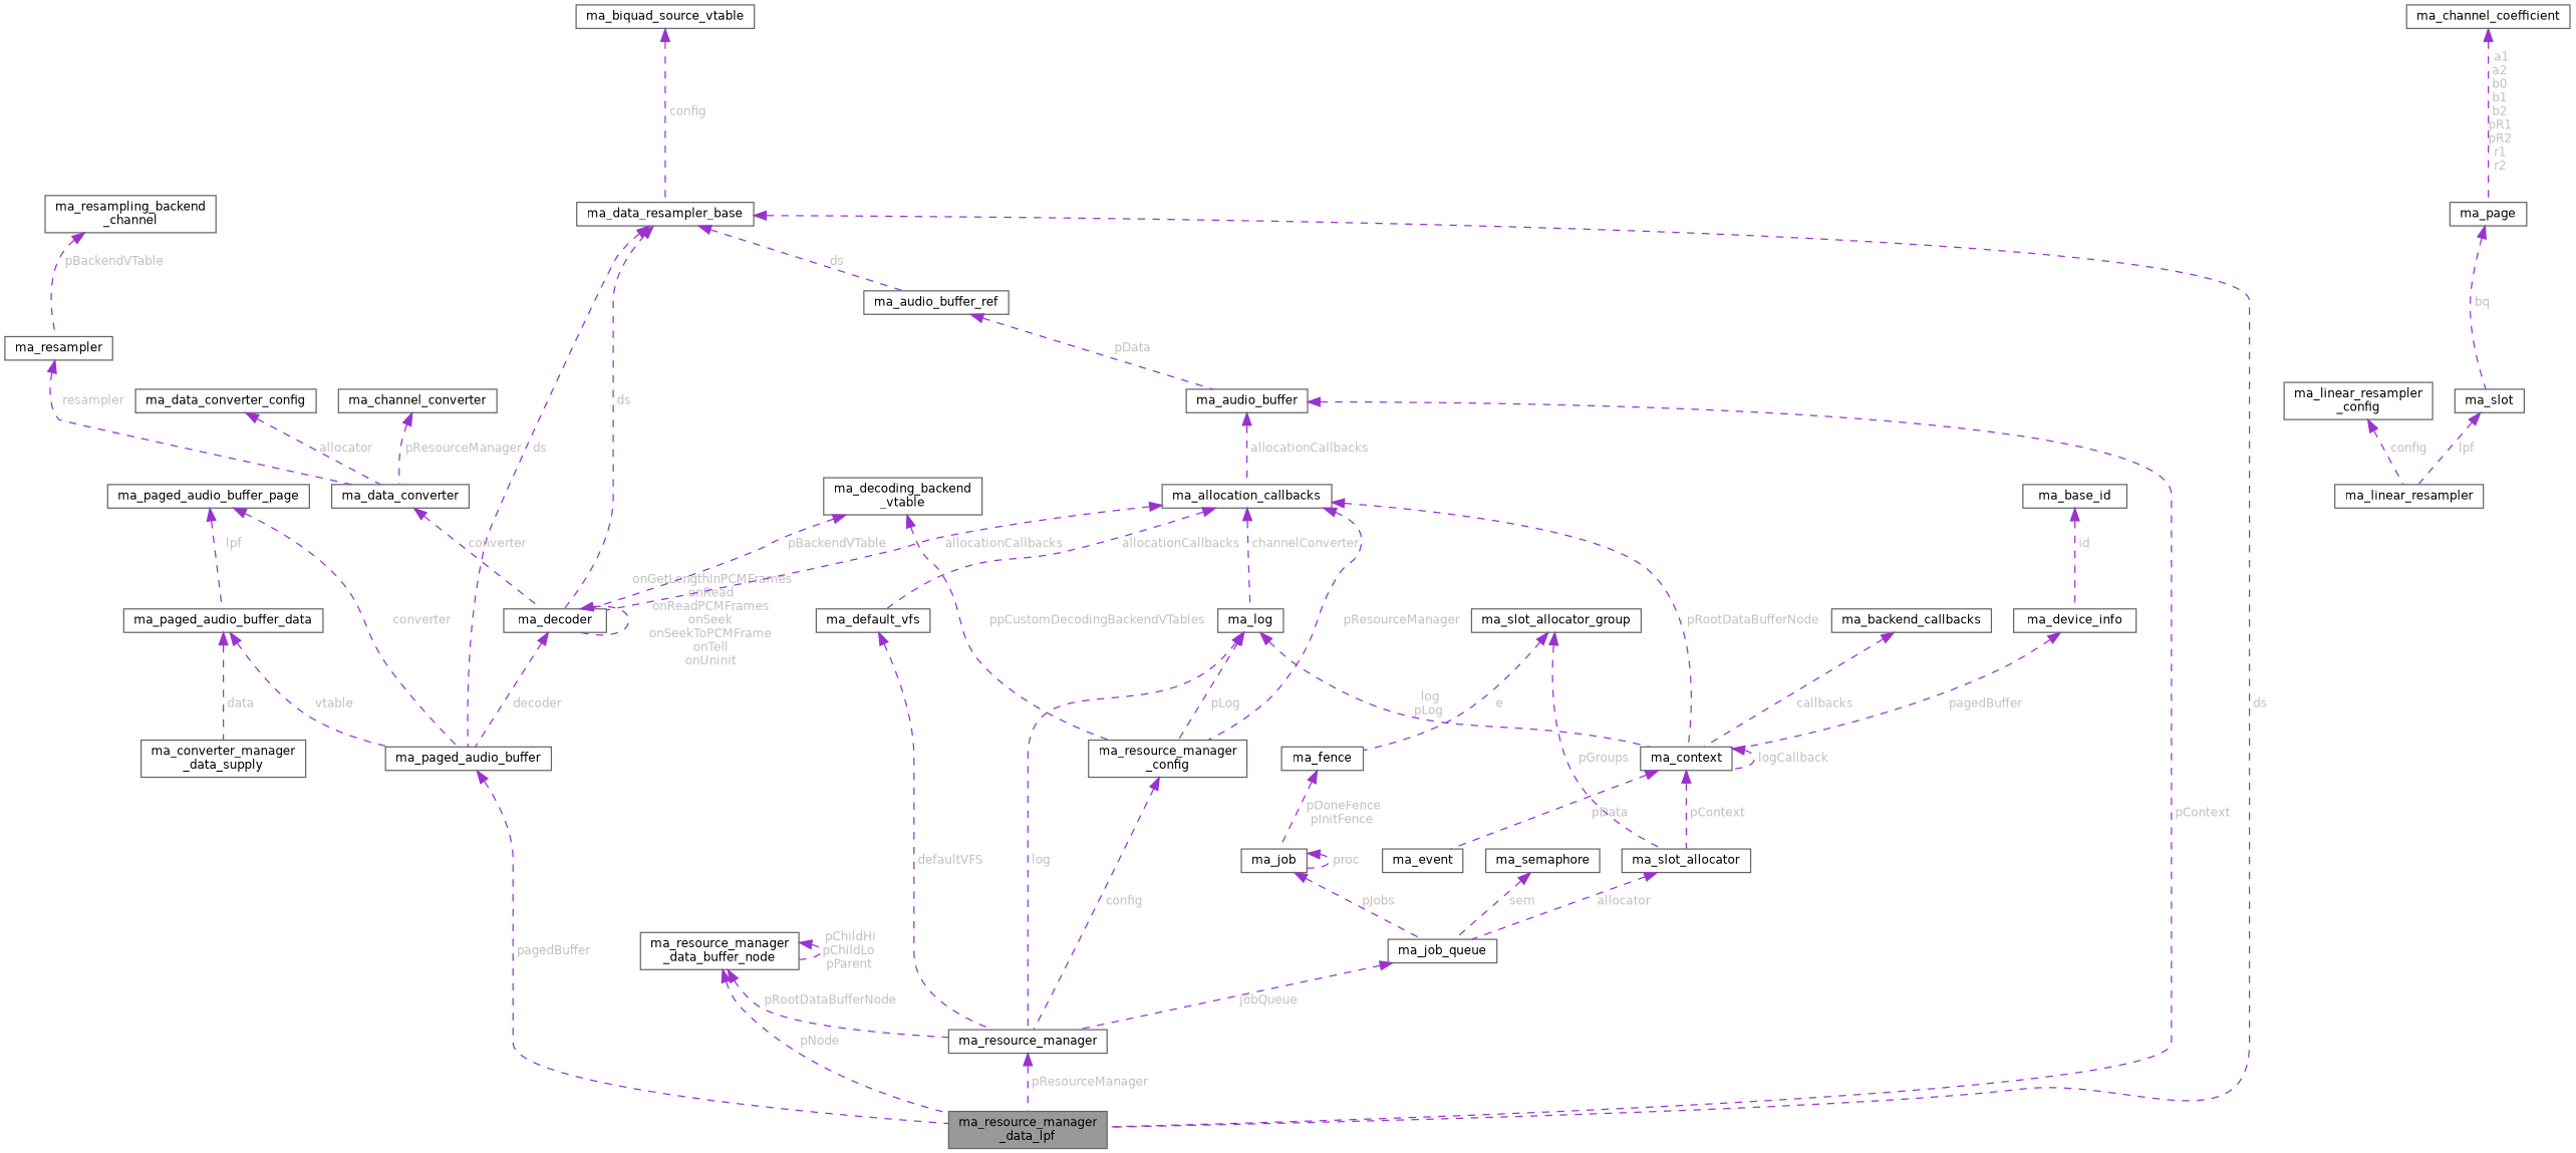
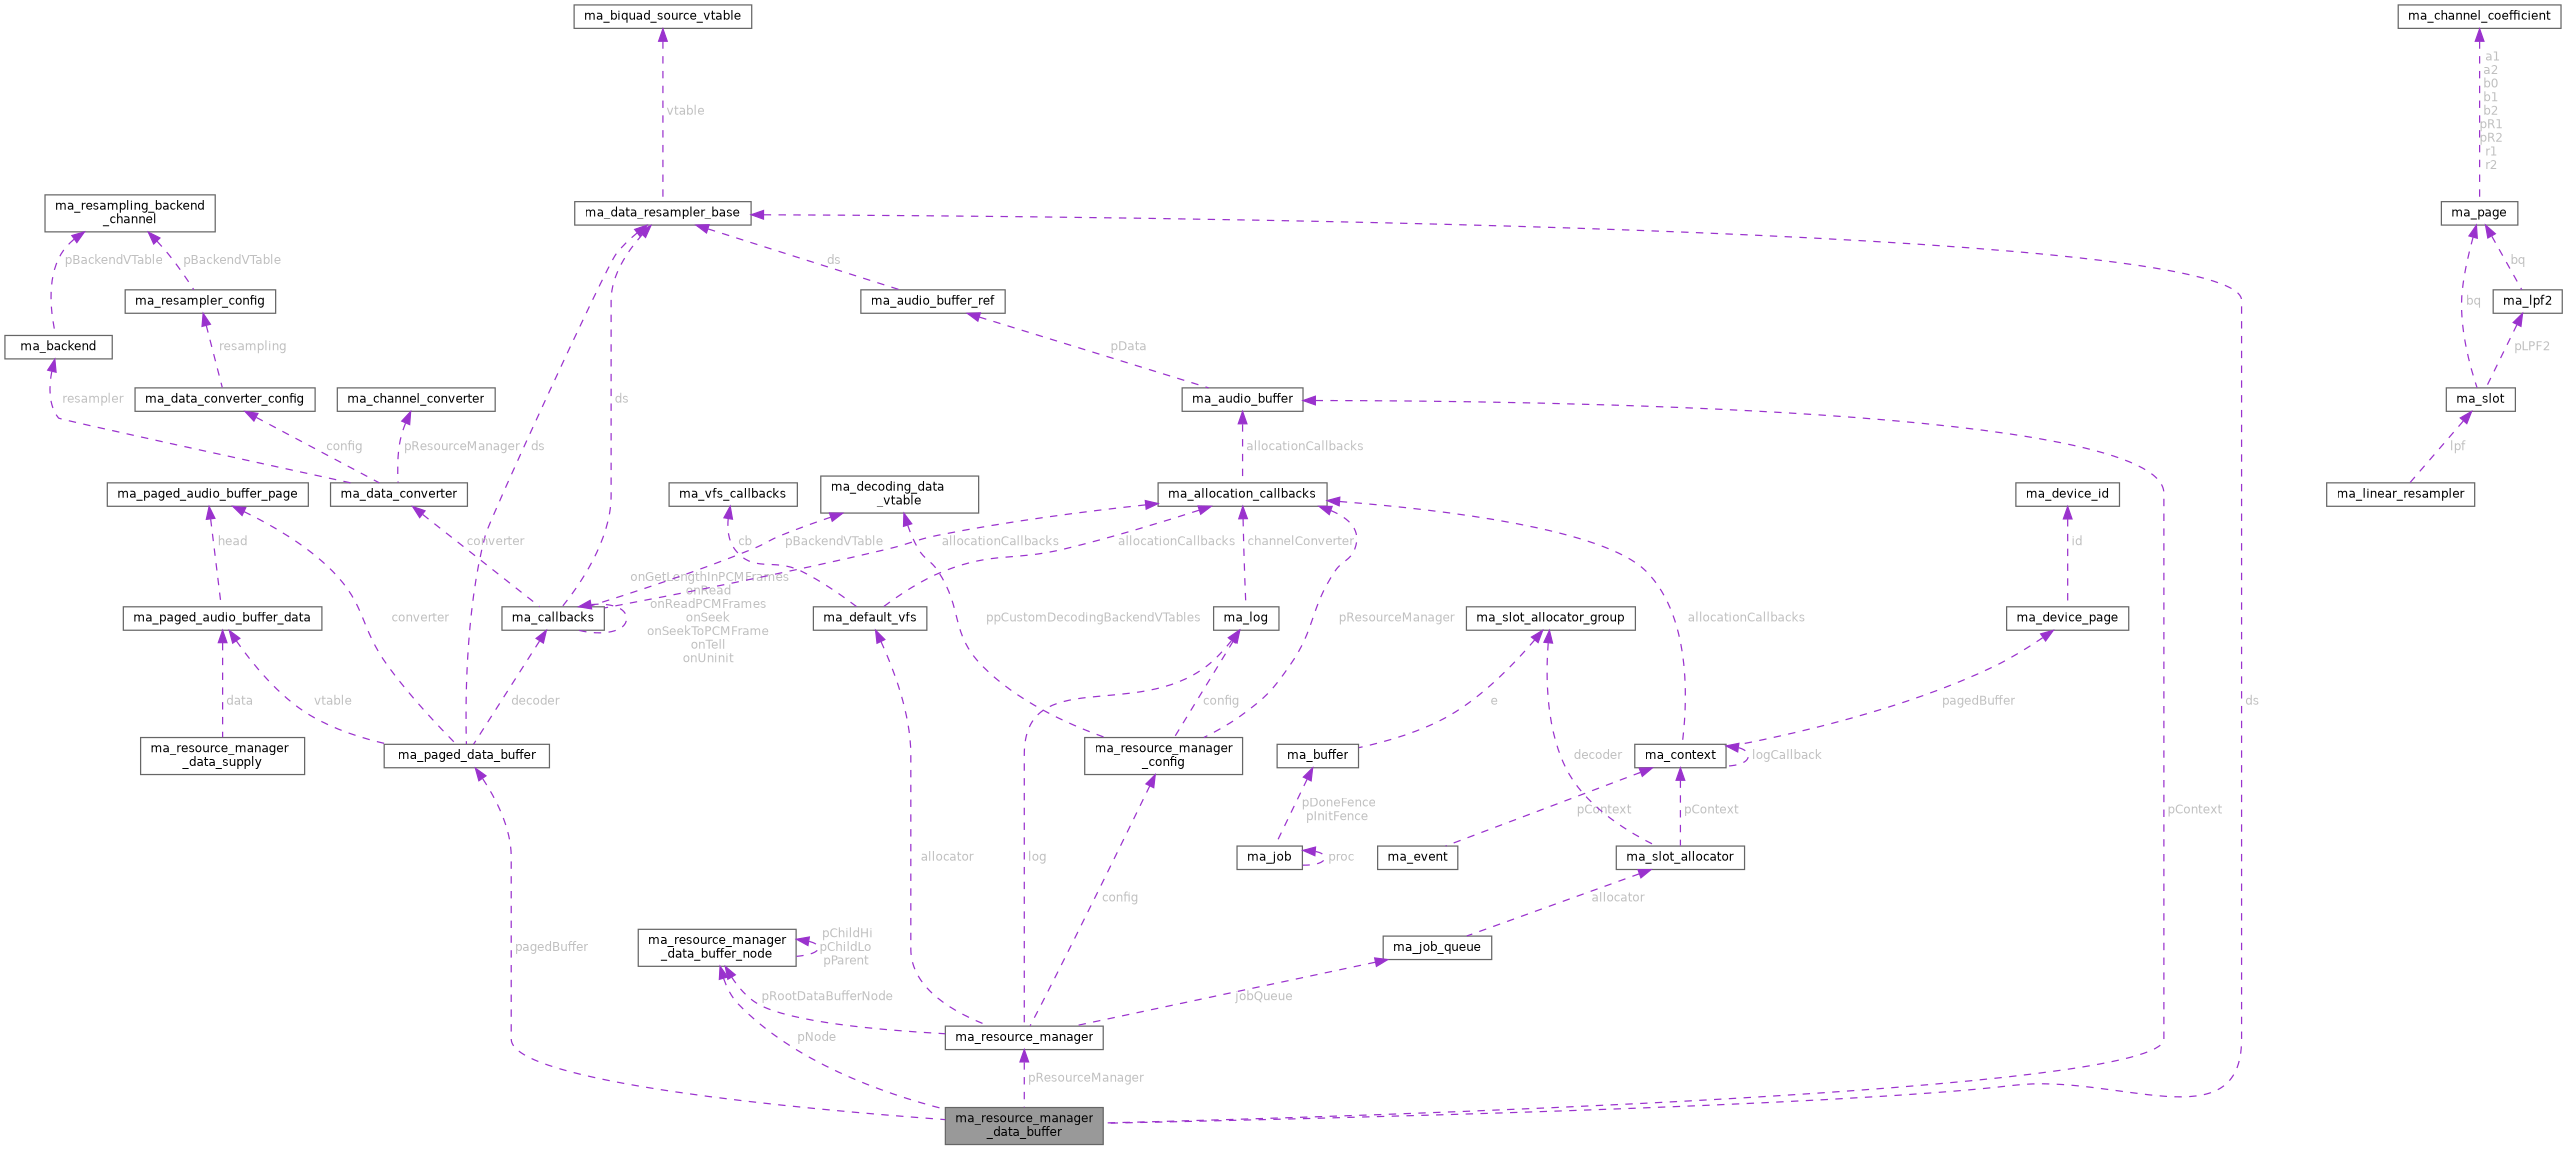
  digraph {
    rankdir=TB
    node [color=gray40 fillcolor=white fontname=Helvetica fontsize=10 shape=box style=filled]
    edge [color=darkorchid3 dir=back fontcolor=grey fontname=Helvetica fontsize=10 labelfontname=Helvetica labelfontsize=10 style=dashed]
-   n1 [fillcolor=grey60 fontcolor=black height=0.2 label="ma_resource_manager\l_data_lpf" width=0.4]
+   n1 [fillcolor=grey60 fontcolor=black height=0.2 label="ma_resource_manager\l_data_buffer" width=0.4]
    n2 [height=0.2 label=ma_data_resampler_base width=0.4]
-   n3 [height=0.2 label=ma_decoder width=0.4]
+   n3 [height=0.2 label=ma_callbacks width=0.4]
    n4 [height=0.2 label=ma_audio_buffer_ref width=0.4]
-   n5 [height=0.2 label=ma_paged_audio_buffer width=0.4]
+   n5 [height=0.2 label=ma_paged_data_buffer width=0.4]
    n6 [height=0.2 label=ma_audio_buffer width=0.4]
    n7 [height=0.2 label=ma_biquad_source_vtable width=0.4]
    n8 [height=0.2 label=ma_resource_manager width=0.4]
    n9 [height=0.2 label="ma_resource_manager\l_config" width=0.4]
    n10 [height=0.2 label=ma_allocation_callbacks width=0.4]
    n11 [height=0.2 label=ma_log width=0.4]
    n12 [height=0.2 label=ma_context width=0.4]
    n13 [height=0.2 label=ma_default_vfs width=0.4]
    n14 [height=0.2 label=ma_event width=0.4]
    n15 [height=0.2 label=ma_slot_allocator width=0.4]
-   n16 [height=0.2 label="ma_decoding_backend\l_vtable" width=0.4]
+   n16 [height=0.2 label="ma_decoding_data\l_vtable" width=0.4]
    n17 [height=0.2 label="ma_resource_manager\l_data_buffer_node" width=0.4]
-   n18 [height=0.2 label="ma_converter_manager\l_data_supply" width=0.4]
+   n18 [height=0.2 label="ma_resource_manager\l_data_supply" width=0.4]
    n19 [height=0.2 label=ma_paged_audio_buffer_data width=0.4]
    n20 [height=0.2 label=ma_paged_audio_buffer_page width=0.4]
    n21 [height=0.2 label=ma_job_queue width=0.4]
-   n22 [height=0.2 label=ma_semaphore width=0.4]
-   n23 [height=0.2 label=ma_backend_callbacks width=0.4]
-   n24 [height=0.2 label=ma_device_info width=0.4]
-   n25 [height=0.2 label=ma_base_id width=0.4]
+   n24 [height=0.2 label=ma_device_page width=0.4]
+   n25 [height=0.2 label=ma_device_id width=0.4]
    n26 [height=0.2 label=ma_slot_allocator_group width=0.4]
-   n27 [height=0.2 label=ma_fence width=0.4]
+   n27 [height=0.2 label=ma_buffer width=0.4]
    n28 [height=0.2 label=ma_job width=0.4]
+   n29 [height=0.2 label=ma_vfs_callbacks width=0.4]
    n30 [height=0.2 label=ma_data_converter width=0.4]
    n31 [height=0.2 label=ma_channel_converter width=0.4]
-   n32 [height=0.2 label=ma_resampler width=0.4]
+   n32 [height=0.2 label=ma_backend width=0.4]
    n33 [height=0.2 label="ma_resampling_backend\l_channel" width=0.4]
+   n34 [height=0.2 label=ma_resampler_config width=0.4]
    n35 [height=0.2 label=ma_data_converter_config width=0.4]
    n36 [height=0.2 label=ma_linear_resampler width=0.4]
-   n37 [height=0.2 label="ma_linear_resampler\l_config" width=0.4]
    n38 [height=0.2 label=ma_slot width=0.4]
    n39 [height=0.2 label=ma_channel_coefficient width=0.4]
    n40 [height=0.2 label=ma_page width=0.4]
+   n41 [height=0.2 label=ma_lpf2 width=0.4]
    n2 -> n1 [label=" ds"]
    n2 -> n3 [label=" ds"]
    n2 -> n4 [label=" ds"]
    n2 -> n5 [label=" ds"]
    n3 -> n3 [label=" onGetLengthInPCMFrames\nonRead\nonReadPCMFrames\nonSeek\nonSeekToPCMFrame\nonTell\nonUninit"]
    n3 -> n5 [label=" decoder"]
    n4 -> n6 [label=" pData"]
    n5 -> n1 [label=" pagedBuffer"]
    n6 -> n1 [label=" pContext"]
    n6 -> n10 [label=" allocationCallbacks"]
-   n7 -> n2 [label=" config"]
+   n7 -> n2 [label=" vtable"]
    n8 -> n1 [label=" pResourceManager"]
    n9 -> n8 [label=" config"]
    n10 -> n3 [label=" allocationCallbacks"]
    n10 -> n9 [label=" pResourceManager"]
    n10 -> n11 [label=" channelConverter"]
-   n10 -> n12 [label=" pRootDataBufferNode"]
+   n10 -> n12 [label=" allocationCallbacks"]
    n10 -> n13 [label=" allocationCallbacks"]
    n11 -> n8 [label=" log"]
-   n11 -> n9 [label=" pLog"]
-   n11 -> n12 [label=" log\npLog"]
+   n11 -> n9 [label=" config"]
    n12 -> n12 [label=" logCallback"]
-   n12 -> n14 [label=" pData"]
+   n12 -> n14 [label=" pContext"]
    n12 -> n15 [label=" pContext"]
-   n13 -> n8 [label=" defaultVFS"]
+   n13 -> n8 [label=" allocator"]
    n15 -> n21 [label=" allocator"]
    n16 -> n3 [label=" pBackendVTable"]
    n16 -> n9 [label=" ppCustomDecodingBackendVTables"]
    n17 -> n1 [label=" pNode"]
    n17 -> n8 [label=" pRootDataBufferNode"]
    n17 -> n17 [label=" pChildHi\npChildLo\npParent"]
    n19 -> n5 [label=" vtable"]
    n19 -> n18 [label=" data"]
    n20 -> n5 [label=" converter"]
-   n20 -> n19 [label=" lpf"]
+   n20 -> n19 [label=" head"]
    n21 -> n8 [label=" jobQueue"]
-   n22 -> n21 [label=" sem"]
-   n23 -> n12 [label=" callbacks"]
    n24 -> n12 [label=" pagedBuffer"]
    n25 -> n24 [label=" id"]
-   n26 -> n15 [label=" pGroups"]
+   n26 -> n15 [label=" decoder"]
    n26 -> n27 [label=" e"]
    n27 -> n28 [label=" pDoneFence\npInitFence"]
-   n28 -> n21 [label=" pJobs"]
    n28 -> n28 [label=" proc"]
+   n29 -> n13 [label=" cb"]
    n30 -> n3 [label=" converter"]
    n31 -> n30 [label=" pResourceManager"]
    n32 -> n30 [label=" resampler"]
    n33 -> n32 [label=" pBackendVTable"]
-   n35 -> n30 [label=" allocator"]
-   n37 -> n36 [label=" config"]
+   n33 -> n34 [label=" pBackendVTable"]
+   n34 -> n35 [label=" resampling"]
+   n35 -> n30 [label=" config"]
    n38 -> n36 [label=" lpf"]
    n39 -> n40 [label=" a1\na2\nb0\nb1\nb2\npR1\npR2\nr1\nr2"]
    n40 -> n38 [label=" bq"]
+   n40 -> n41 [label=" bq"]
+   n41 -> n38 [label=" pLPF2"]
  }
